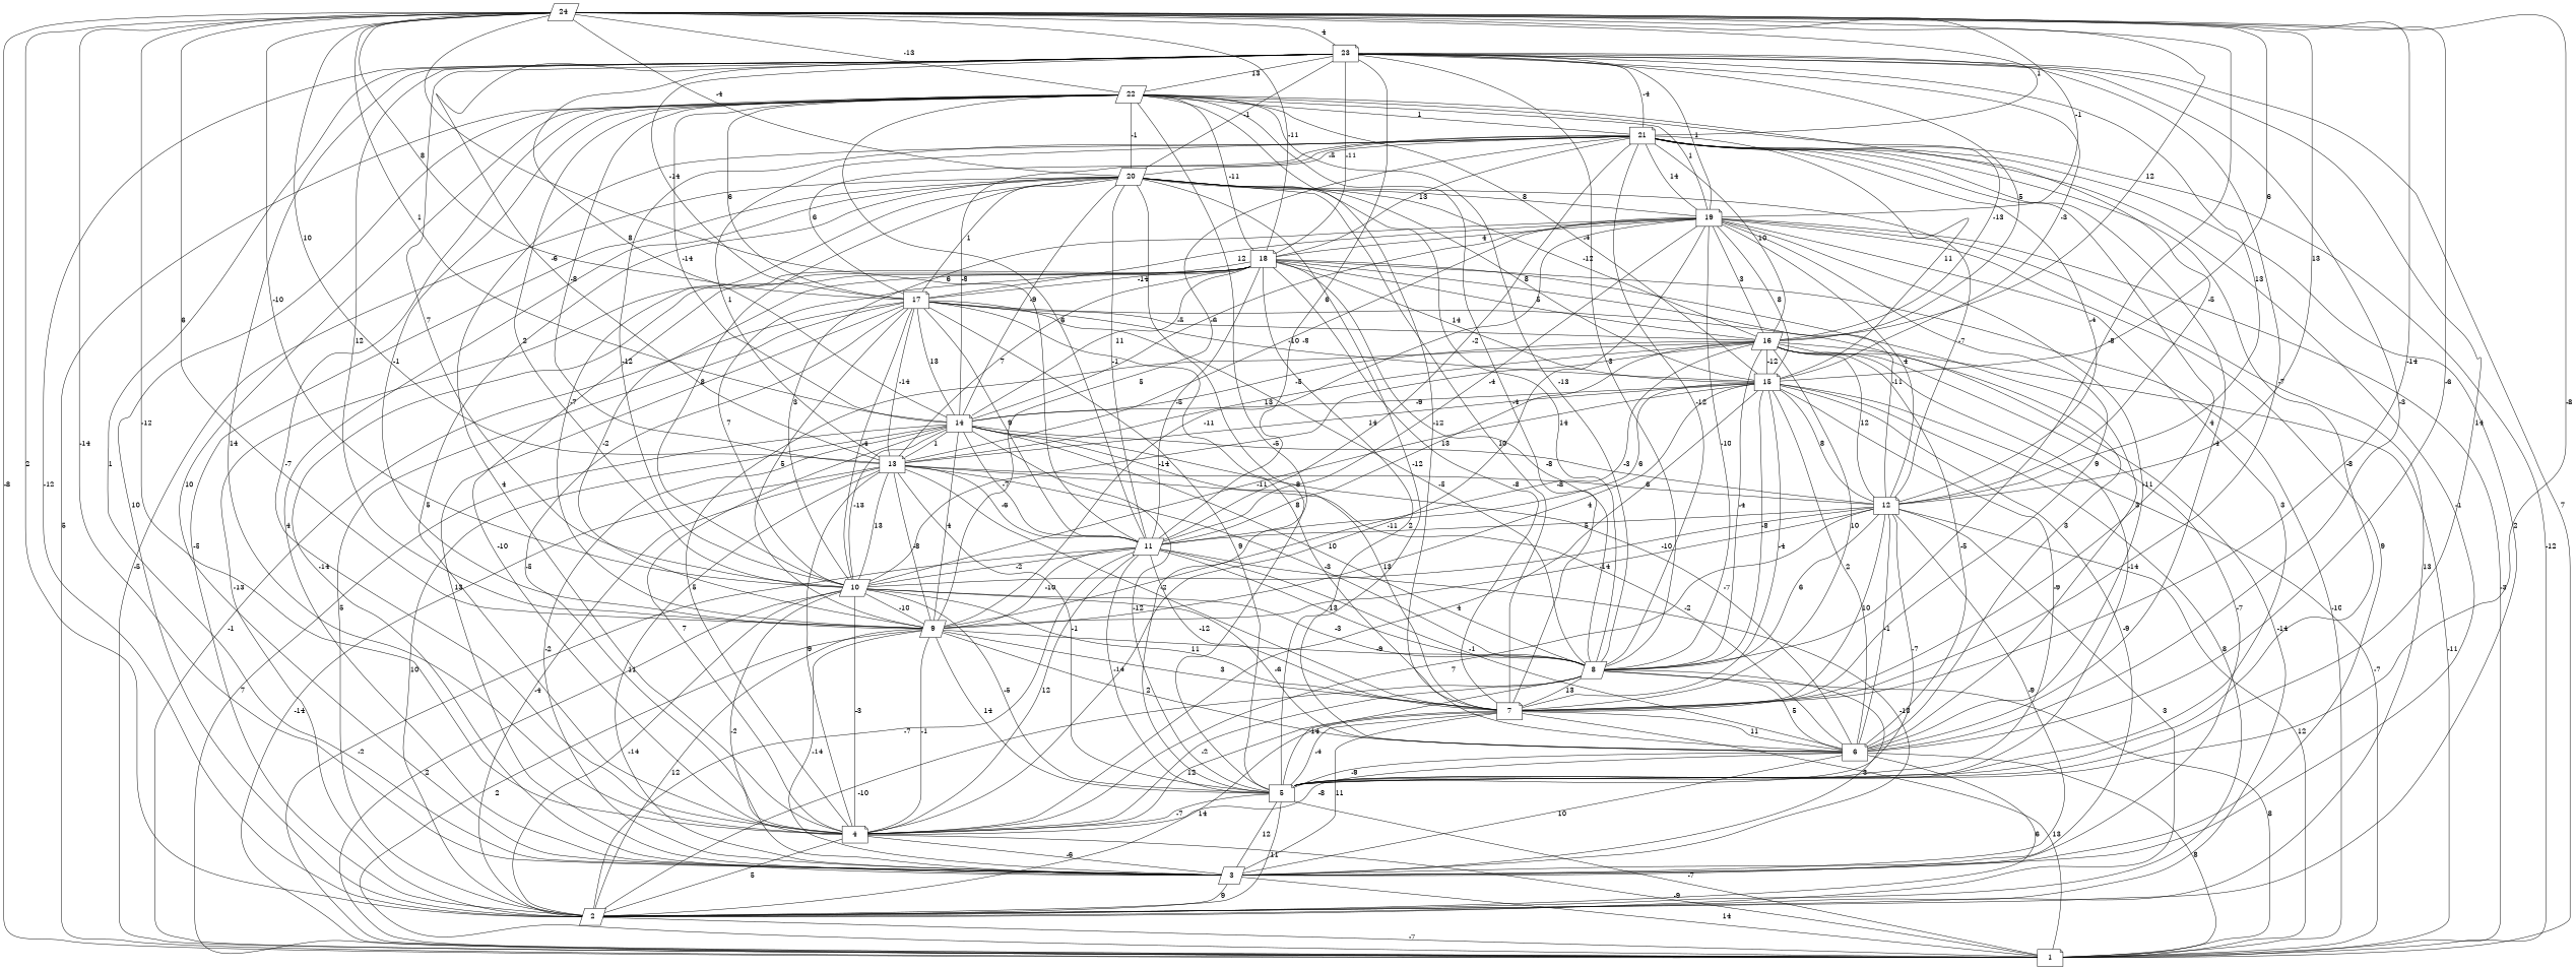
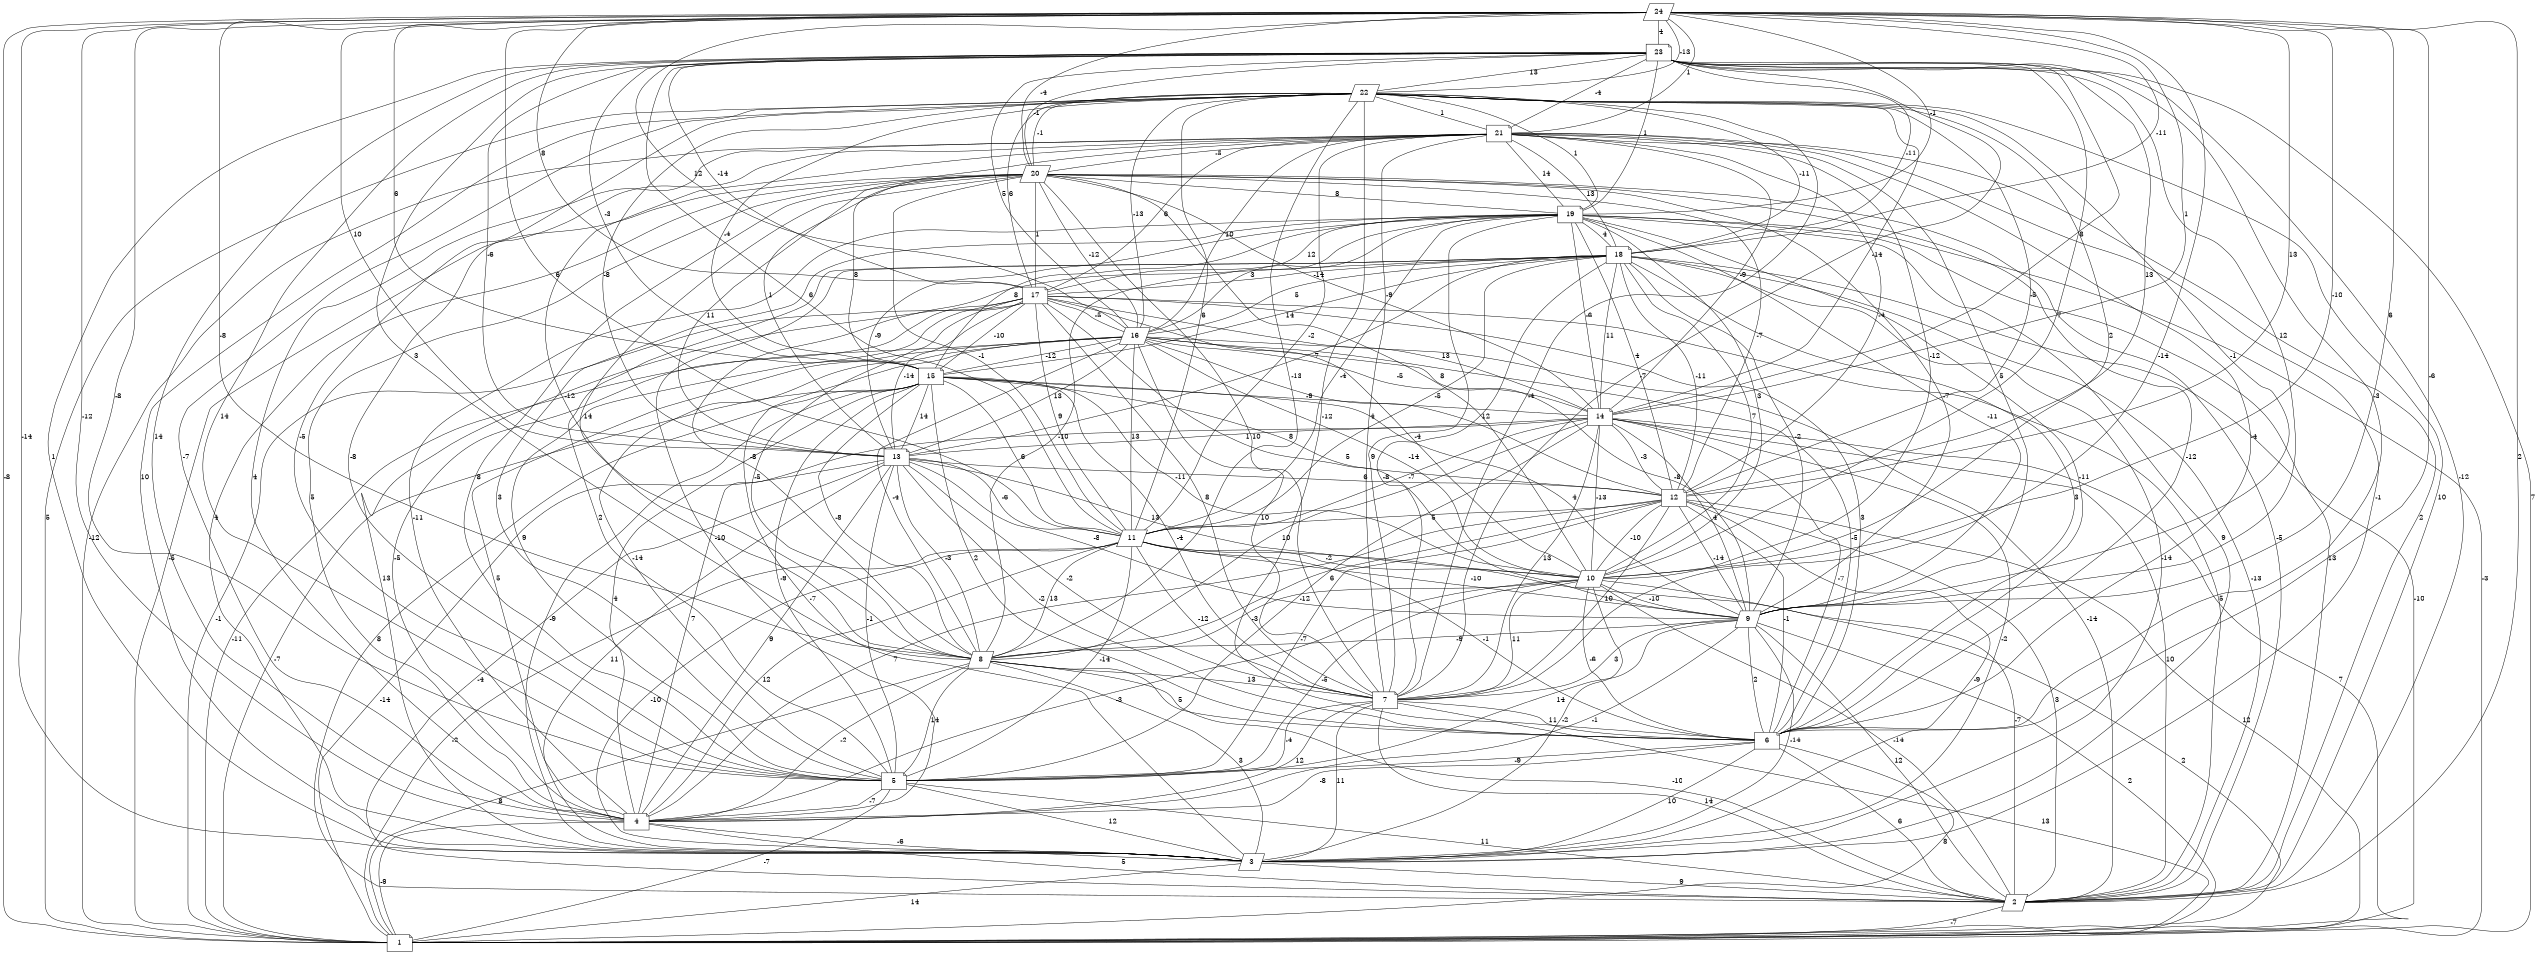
  graph {
    fontname="Helvetica,Arial,sans-serif"
    node [shape=note]
    24 [shape=parallelogram]
    1
    2 [shape=parallelogram]
    3 [shape=parallelogram]
    4
    5
    6
    7
    8 [shape=parallelogram]
    9 [shape=parallelogram]
    10 [shape=parallelogram]
    11 [shape=parallelogram]
    12
    13
    14
    15
    16 [shape=parallelogram]
    17
    18
    19
    20 [shape=parallelogram]
    21
    22 [shape=parallelogram]
    23
    24 -- 1 [label=-8]
    24 -- 2 [label=2]
    24 -- 3 [label=-14]
    24 -- 4 [label=-12]
    24 -- 5 [label=-8]
    24 -- 6 [label=-6]
    24 -- 7 [label=-14]
    24 -- 8 [label=-8]
    24 -- 9 [label=6]
    24 -- 10 [label=-10]
    24 -- 11 [label=6]
    24 -- 12 [label=13]
    24 -- 13 [label=10]
    24 -- 14 [label=1]
    24 -- 15 [label=6]
    24 -- 16 [label=12]
    24 -- 17 [label=8]
    24 -- 18 [label=-11]
    24 -- 19 [label=-1]
    24 -- 20 [label=-4]
    24 -- 21 [label=1]
    24 -- 22 [label=-13]
    24 -- 23 [label=4]
    2 -- 1 [label=-7]
    3 -- 1 [label=14]
    3 -- 2 [label=9]
    4 -- 1 [label=-9]
    4 -- 2 [label=5]
    4 -- 3 [label=-6]
    5 -- 1 [label=-7]
    5 -- 2 [label=11]
    5 -- 3 [label=12]
    5 -- 4 [label=-7]
    6 -- 1 [label=8]
    6 -- 2 [label=6]
    6 -- 3 [label=10]
    6 -- 4 [label=-8]
    6 -- 5 [label=-9]
    7 -- 1 [label=13]
    7 -- 2 [label=14]
    7 -- 3 [label=11]
    7 -- 4 [label=12]
    7 -- 5 [label=-4]
    7 -- 6 [label=11]
    8 -- 1 [label=8]
    8 -- 2 [label=-10]
    8 -- 3 [label=3]
    8 -- 4 [label=-2]
    8 -- 5 [label=14]
    8 -- 6 [label=5]
    8 -- 7 [label=13]
    9 -- 1 [label=2]
    9 -- 2 [label=12]
    9 -- 3 [label=-14]
    9 -- 4 [label=-1]
    9 -- 5 [label=14]
    9 -- 6 [label=2]
    9 -- 7 [label=3]
    9 -- 8 [label=-9]
    10 -- 1 [label=2]
    10 -- 2 [label=-14]
    10 -- 3 [label=-2]
    10 -- 4 [label=-3]
    10 -- 5 [label=-5]
    10 -- 6 [label=-6]
    10 -- 7 [label=11]
    10 -- 8 [label=-3]
    10 -- 9 [label=-10]
    11 -- 1 [label=-2]
    11 -- 2 [label=-7]
    11 -- 3 [label=-10]
    11 -- 4 [label=12]
    11 -- 5 [label=-14]
    11 -- 6 [label=-1]
    11 -- 7 [label=-12]
    11 -- 8 [label=13]
    11 -- 9 [label=-10]
    11 -- 10 [label=-2]
    12 -- 1 [label=12]
    12 -- 2 [label=3]
    12 -- 3 [label=-9]
    12 -- 4 [label=7]
    12 -- 5 [label=-7]
    12 -- 6 [label=-1]
    12 -- 7 [label=10]
    12 -- 8 [label=6]
    12 -- 9 [label=-14]
    12 -- 10 [label=-10]
    12 -- 11 [label=5]
    13 -- 1 [label=-14]
    13 -- 2 [label=-4]
    13 -- 3 [label=11]
    13 -- 4 [label=9]
    13 -- 5 [label=-1]
    13 -- 6 [label=-2]
    13 -- 7 [label=-2]
    13 -- 8 [label=-3]
    13 -- 9 [label=-8]
    13 -- 10 [label=13]
    13 -- 11 [label=-6]
    13 -- 12 [label=6]
    14 -- 1 [label=7]
    14 -- 2 [label=10]
    14 -- 3 [label=-2]
    14 -- 4 [label=7]
    14 -- 5 [label=-12]
    14 -- 6 [label=-7]
    14 -- 7 [label=13]
    14 -- 8 [label=10]
    14 -- 9 [label=4]
    14 -- 10 [label=-13]
    14 -- 11 [label=-7]
    14 -- 12 [label=-3]
    14 -- 13 [label=1]
    15 -- 1 [label=-7]
    15 -- 2 [label=8]
    15 -- 3 [label=-9]
    15 -- 4 [label=4]
    15 -- 5 [label=-9]
    15 -- 6 [label=2]
    15 -- 7 [label=-4]
    15 -- 8 [label=-8]
    15 -- 9 [label=4]
    15 -- 10 [label=-11]
    15 -- 11 [label=6]
    15 -- 12 [label=8]
    15 -- 13 [label=14]
    15 -- 14 [label=-9]
    16 -- 1 [label=-11]
    16 -- 2 [label=-14]
    16 -- 3 [label=-7]
    16 -- 4 [label=5]
    16 -- 5 [label=-14]
    16 -- 6 [label=-5]
    16 -- 7 [label=10]
    16 -- 8 [label=-4]
    16 -- 9 [label=-8]
    16 -- 10 [label=-14]
    16 -- 11 [label=13]
    16 -- 12 [label=12]
    16 -- 13 [label=13]
    16 -- 14 [label=-5]
    16 -- 15 [label=-12]
    17 -- 1 [label=-1]
    17 -- 2 [label=5]
    17 -- 3 [label=13]
    17 -- 4 [label=-5]
    17 -- 5 [label=9]
    17 -- 6 [label=3]
    17 -- 7 [label=8]
    17 -- 8 [label=-5]
    17 -- 9 [label=5]
    17 -- 10 [label=-4]
    17 -- 11 [label=9]
    17 -- 13 [label=-14]
    17 -- 14 [label=13]
    17 -- 15 [label=-10]
    17 -- 16 [label=-5]
    18 -- 1 [label=-10]
    18 -- 2 [label=-13]
    18 -- 3 [label=-14]
    18 -- 4 [label=-10]
    18 -- 5 [label=2]
    18 -- 6 [label=3]
    18 -- 7 [label=-8]
    18 -- 8 [label=-8]
    18 -- 9 [label=-2]
    18 -- 10 [label=7]
    18 -- 11 [label=-5]
    18 -- 12 [label=-11]
    18 -- 13 [label=7]
    18 -- 14 [label=11]
    18 -- 15 [label=14]
    18 -- 16 [label=5]
    18 -- 17 [label=-14]
    19 -- 1 [label=-3]
    19 -- 2 [label=13]
    19 -- 3 [label=9]
    19 -- 4 [label=-11]
    19 -- 5 [label=3]
    19 -- 6 [label=-11]
    19 -- 7 [label=9]
    19 -- 8 [label=-10]
    19 -- 9 [label=-11]
    19 -- 10 [label=3]
    19 -- 11 [label=-4]
    19 -- 12 [label=4]
    19 -- 13 [label=-9]
    19 -- 14 [label=-6]
    19 -- 15 [label=8]
    19 -- 16 [label=3]
    19 -- 17 [label=12]
    19 -- 18 [label=4]
    20 -- 1 [label=-5]
    20 -- 2 [label=-5]
    20 -- 3 [label=4]
    20 -- 4 [label=5]
    20 -- 5 [label=8]
    20 -- 6 [label=-12]
    20 -- 7 [label=10]
    20 -- 8 [label=14]
    20 -- 9 [label=-7]
    20 -- 10 [label=8]
    20 -- 11 [label=-1]
    20 -- 12 [label=-7]
+   20 -- 13 [label=11]
    20 -- 14 [label=-9]
    20 -- 15 [label=8]
    20 -- 16 [label=-12]
    20 -- 17 [label=1]
    20 -- 19 [label=8]
    21 -- 1 [label=-12]
    21 -- 2 [label=2]
    21 -- 3 [label=-1]
    21 -- 4 [label=4]
    21 -- 5 [label=-8]
    21 -- 6 [label=-4]
    21 -- 7 [label=4]
    21 -- 8 [label=-12]
    21 -- 9 [label=5]
    21 -- 10 [label=-12]
    21 -- 11 [label=-2]
    21 -- 12 [label=-4]
    21 -- 13 [label=1]
    21 -- 14 [label=-9]
-   21 -- 15 [label=11]
    21 -- 16 [label=10]
    21 -- 17 [label=6]
    21 -- 18 [label=13]
    21 -- 19 [label=14]
    21 -- 20 [label=-5]
    22 -- 1 [label=5]
    22 -- 2 [label=10]
    22 -- 3 [label=10]
    22 -- 4 [label=-7]
    22 -- 5 [label=-5]
    22 -- 6 [label=-12]
    22 -- 7 [label=-4]
    22 -- 8 [label=-13]
    22 -- 9 [label=-1]
    22 -- 10 [label=2]
    22 -- 11 [label=6]
    22 -- 12 [label=-5]
    22 -- 13 [label=-8]
    22 -- 14 [label=-14]
    22 -- 15 [label=-4]
    22 -- 16 [label=-13]
    22 -- 17 [label=6]
    22 -- 18 [label=-11]
    22 -- 19 [label=1]
    22 -- 20 [label=-1]
    22 -- 21 [label=1]
    23 -- 1 [label=7]
    23 -- 2 [label=-12]
    23 -- 3 [label=1]
    23 -- 4 [label=14]
    23 -- 5 [label=14]
    23 -- 6 [label=-3]
    23 -- 7 [label=-7]
    23 -- 8 [label=3]
    23 -- 9 [label=12]
    23 -- 10 [label=7]
    23 -- 11 [label=6]
    23 -- 12 [label=13]
    23 -- 13 [label=-6]
    23 -- 14 [label=8]
    23 -- 15 [label=-3]
    23 -- 16 [label=5]
    23 -- 17 [label=-14]
    23 -- 18 [label=-11]
    23 -- 19 [label=1]
    23 -- 20 [label=-1]
    23 -- 21 [label=-4]
    23 -- 22 [label=13]
  }
